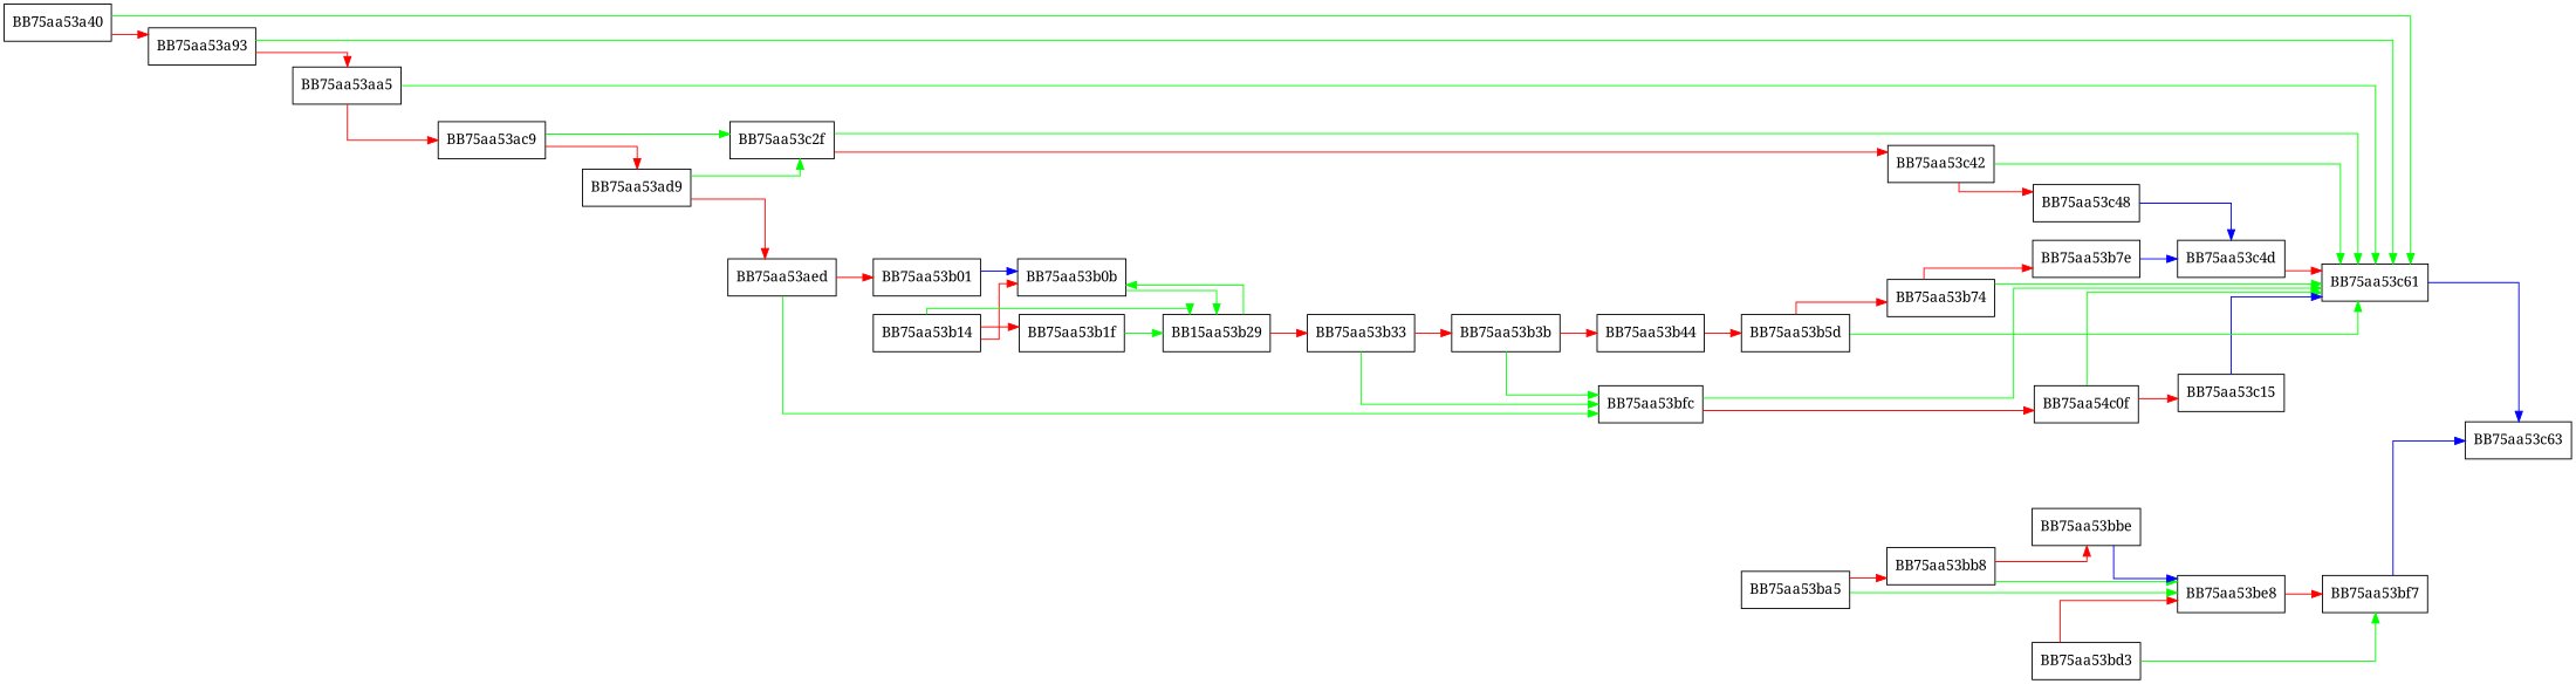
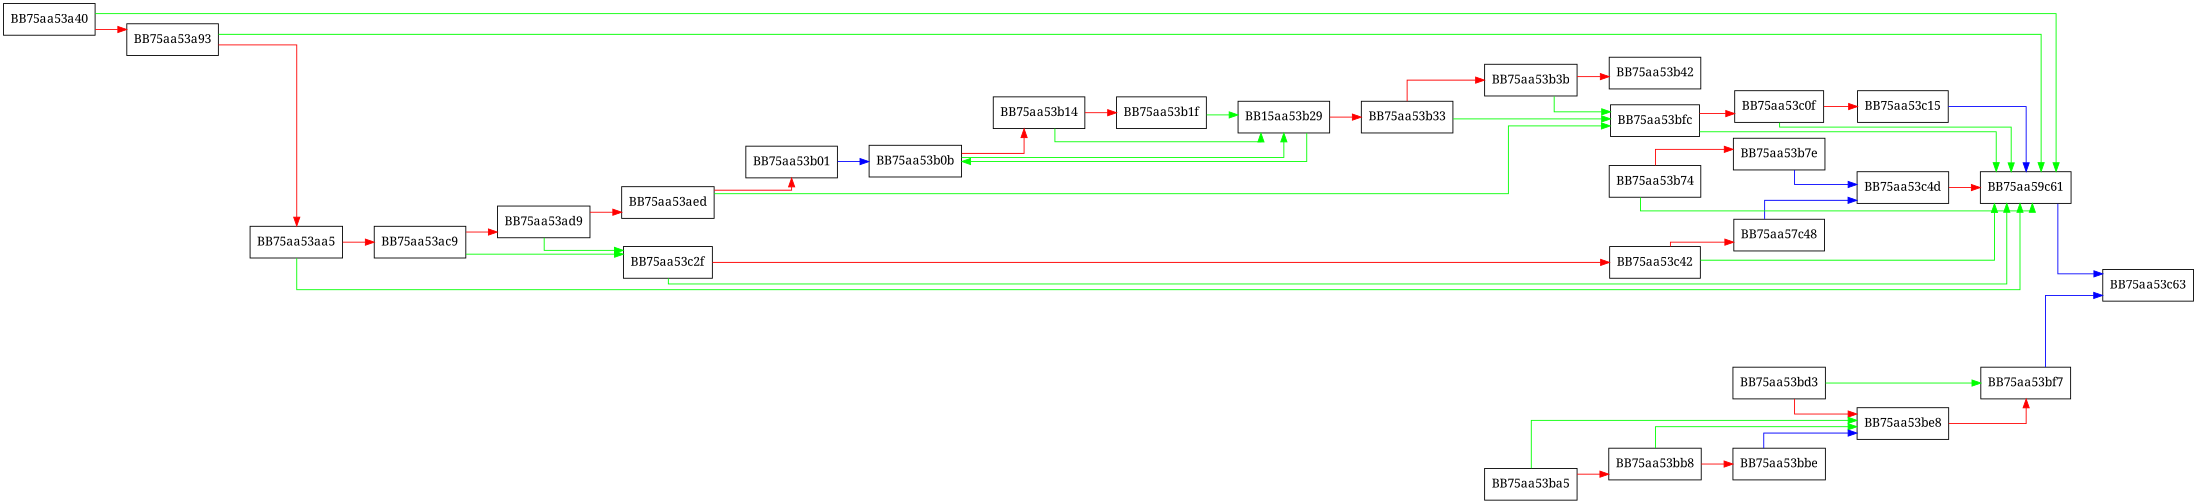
  digraph {
    fontname="Noto Serif"
    rankdir=LR
    splines=ortho
    node [fontname="Noto Serif" shape=box]
    edge [color=red fontname="Noto Serif"]
    BB75aa53a40
-   BB75aa53c61
+   BB75aa53c61 [label=BB75aa59c61]
    BB75aa53a93
    BB75aa53c63
    BB75aa53aa5
    BB75aa53ac9
    BB75aa53c2f
    BB75aa53ad9
    BB75aa53c42
    BB75aa53aed
-   BB75aa53c48
+   BB75aa53c48 [label=BB75aa57c48]
    BB75aa53bfc
    BB75aa53b01
-   BB75aa53c0f [label=BB75aa54c0f]
+   BB75aa53c0f
    BB75aa53b0b
    BB75aa53c15
    n17 [label=BB15aa53b29]
    BB75aa53b14
    BB75aa53b33
    BB75aa53b1f
    BB75aa53b3b
-   BB75aa53b44
-   BB75aa53b5d
+   BB75aa53b44 [label=BB75aa53b42]
    BB75aa53b74
    BB75aa53bd3
    BB75aa53be8
    BB75aa53bf7
    BB75aa53ba5
    BB75aa53bb8
    BB75aa53b7e
    BB75aa53c4d
    BB75aa53bbe
    BB75aa53a40 -> BB75aa53c61 [color=green]
    BB75aa53a40 -> BB75aa53a93
    BB75aa53c61 -> BB75aa53c63 [color=blue]
    BB75aa53a93 -> BB75aa53c61 [color=green]
    BB75aa53a93 -> BB75aa53aa5
    BB75aa53aa5 -> BB75aa53c61 [color=green]
    BB75aa53aa5 -> BB75aa53ac9
    BB75aa53ac9 -> BB75aa53c2f [color=green]
    BB75aa53ac9 -> BB75aa53ad9
    BB75aa53c2f -> BB75aa53c61 [color=green]
    BB75aa53c2f -> BB75aa53c42
    BB75aa53ad9 -> BB75aa53c2f [color=green]
    BB75aa53ad9 -> BB75aa53aed
    BB75aa53c42 -> BB75aa53c61 [color=green]
    BB75aa53c42 -> BB75aa53c48
    BB75aa53aed -> BB75aa53bfc [color=green]
    BB75aa53aed -> BB75aa53b01
    BB75aa53c48 -> BB75aa53c4d [color=blue]
    BB75aa53bfc -> BB75aa53c61 [color=green]
    BB75aa53bfc -> BB75aa53c0f
    BB75aa53b01 -> BB75aa53b0b [color=blue]
    BB75aa53c0f -> BB75aa53c61 [color=green]
    BB75aa53c0f -> BB75aa53c15
    BB75aa53b0b -> n17 [color=green]
-   BB75aa53b14 -> BB75aa53b0b
+   BB75aa53b0b -> BB75aa53b14
    BB75aa53c15 -> BB75aa53c61 [color=blue]
    n17 -> BB75aa53b0b [color=green]
    n17 -> BB75aa53b33
    BB75aa53b14 -> n17 [color=green]
    BB75aa53b14 -> BB75aa53b1f
    BB75aa53b33 -> BB75aa53bfc [color=green]
    BB75aa53b33 -> BB75aa53b3b
    BB75aa53b1f -> n17 [color=green]
    BB75aa53b3b -> BB75aa53bfc [color=green]
    BB75aa53b3b -> BB75aa53b44
-   BB75aa53b44 -> BB75aa53b5d
-   BB75aa53b5d -> BB75aa53c61 [color=green]
-   BB75aa53b5d -> BB75aa53b74
    BB75aa53b74 -> BB75aa53c61 [color=green]
    BB75aa53b74 -> BB75aa53b7e
    BB75aa53bd3 -> BB75aa53be8
    BB75aa53bd3 -> BB75aa53bf7 [color=green]
    BB75aa53be8 -> BB75aa53bf7
    BB75aa53bf7 -> BB75aa53c63 [color=blue]
    BB75aa53ba5 -> BB75aa53be8 [color=green]
    BB75aa53ba5 -> BB75aa53bb8
    BB75aa53bb8 -> BB75aa53be8 [color=green]
    BB75aa53bb8 -> BB75aa53bbe
    BB75aa53b7e -> BB75aa53c4d [color=blue]
    BB75aa53c4d -> BB75aa53c61
    BB75aa53bbe -> BB75aa53be8 [color=blue]
  }
